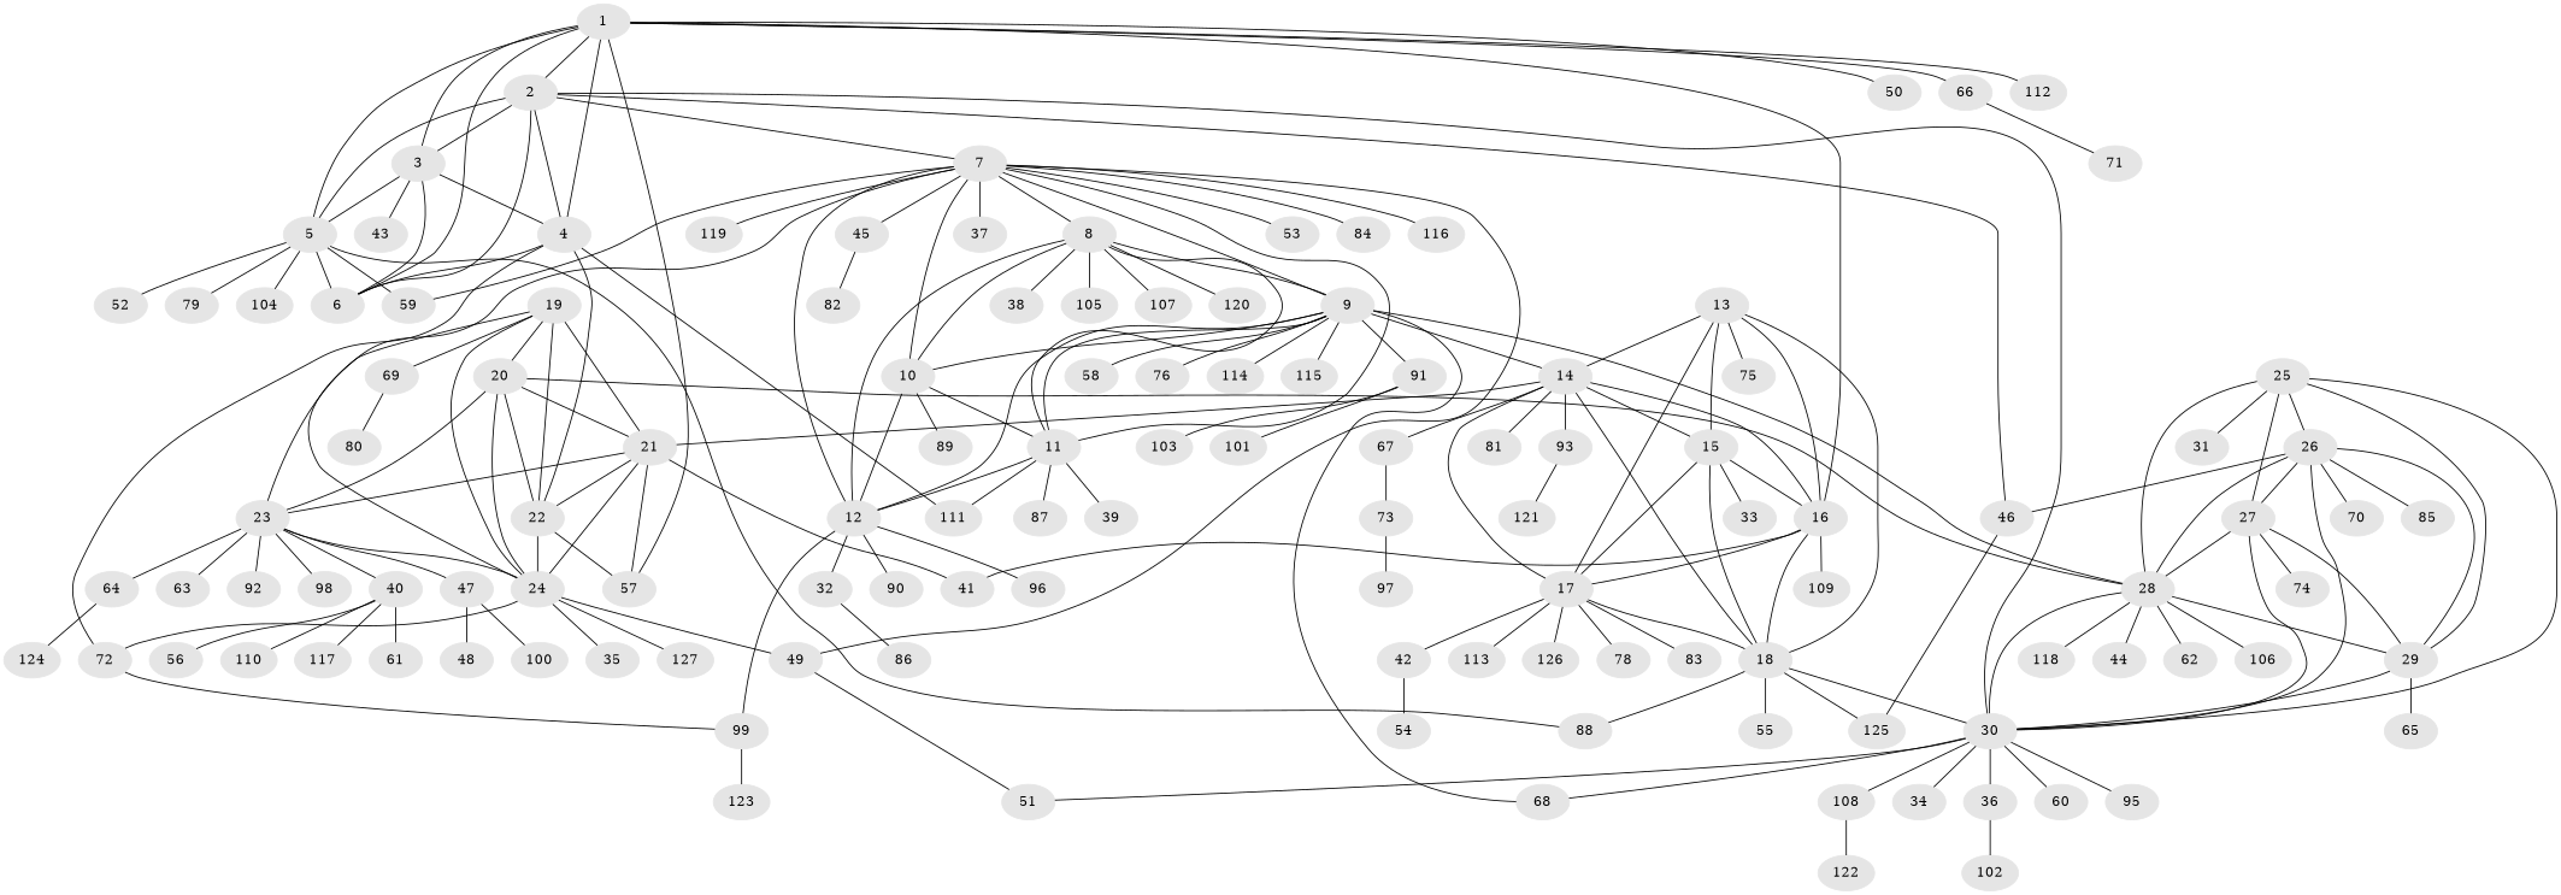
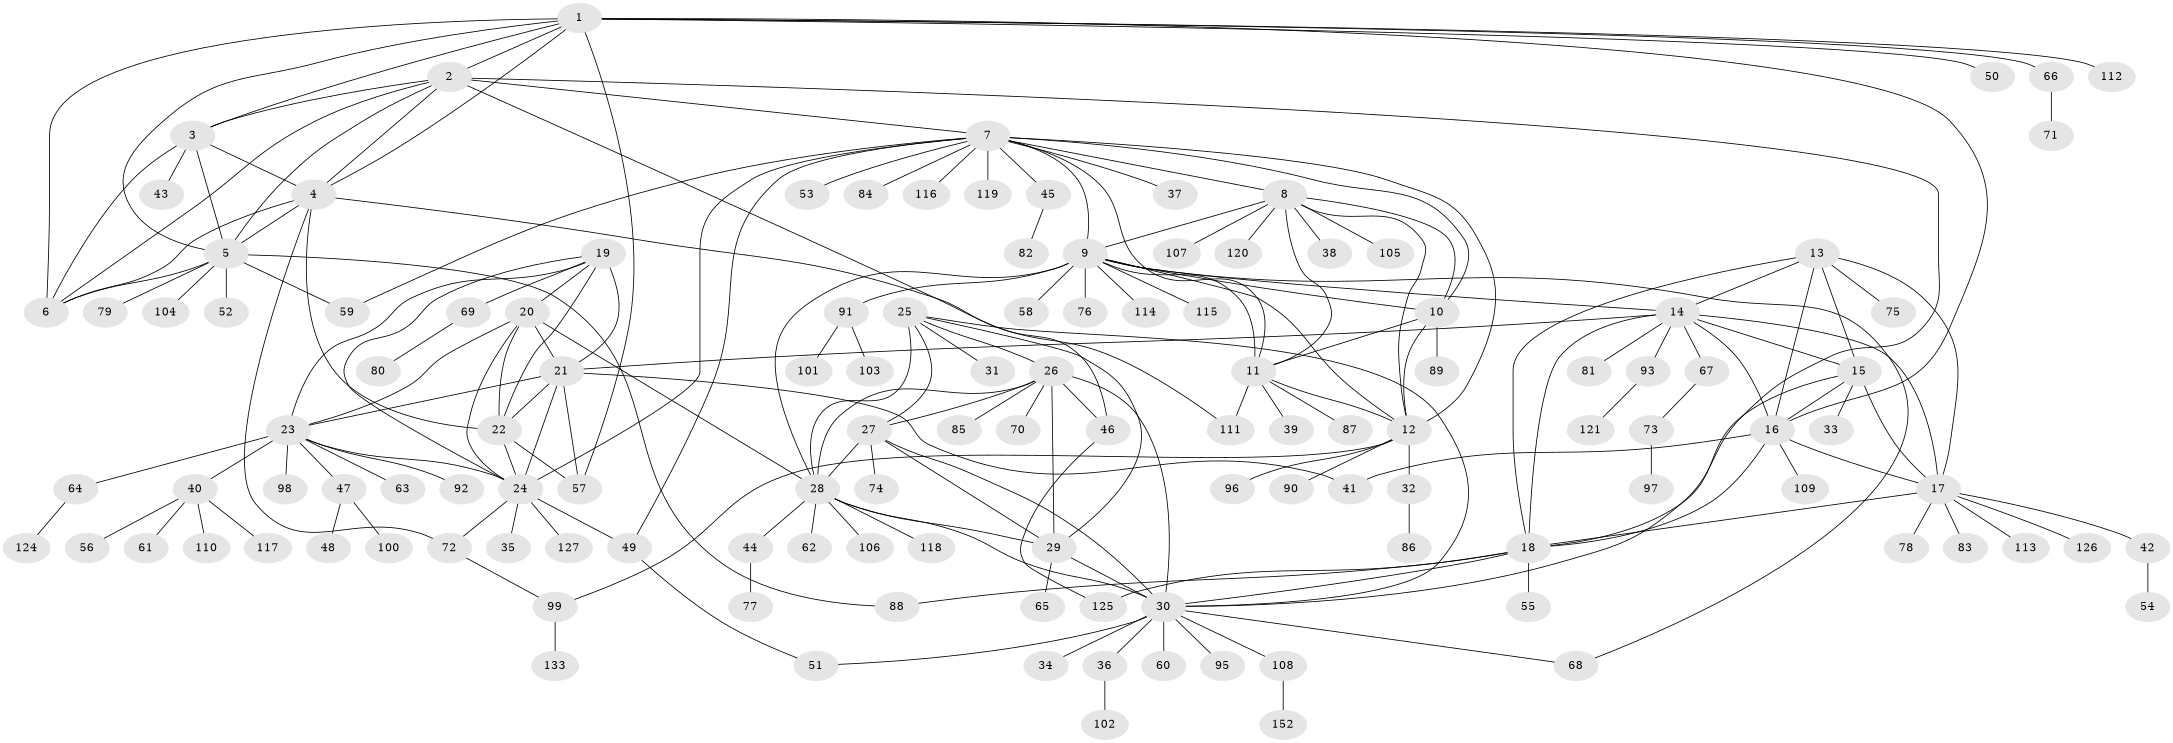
  graph {
    node [color=gray90 style=filled]
    1
    2
    3
    4
    5
    6
    16
    50
    57
    66
    112
    7
    30
    46
    43
    22
    72
    111
    52
    59
    79
    88
    104
    17
    18
    41
    109
    71
    8
    9
    10
    11
    12
    24
    37
    45
    49
    53
    84
    116
    119
    68
    34
    36
    51
    60
    95
    108
    125
    99
    38
    105
    107
    120
    14
    28
    58
    76
    91
    114
    115
    89
    39
    87
    32
    90
    96
    35
    127
    82
    15
    21
    67
    81
    93
    29
    44
    62
    106
    118
    101
    103
    86
-   123
+   123 [label=133]
    13
    75
    33
    42
    78
    83
    113
    126
    55
    23
    73
    121
    54
    19
    20
    69
    40
    47
    63
    64
    92
    98
    80
    56
    61
    110
    117
    48
    100
    124
    25
    26
    27
    31
    70
    85
    74
    65
+   77
    102
-   122
+   122 [label=152]
    97
    1 -- 2
    1 -- 3
    1 -- 4
    1 -- 5
    1 -- 6
    1 -- 16
    1 -- 50
    1 -- 57
    1 -- 66
    1 -- 112
    2 -- 3
    2 -- 4
    2 -- 5
    2 -- 6
    2 -- 7
    2 -- 30
    2 -- 46
    3 -- 4
    3 -- 5
    3 -- 6
    3 -- 43
+   4 -- 5
    4 -- 6
    4 -- 22
    4 -- 72
    4 -- 111
    5 -- 6
    5 -- 52
    5 -- 59
    5 -- 79
    5 -- 88
    5 -- 104
    16 -- 17
    16 -- 18
    16 -- 41
    16 -- 109
    66 -- 71
    7 -- 59
    7 -- 8
    7 -- 9
    7 -- 10
    7 -- 11
    7 -- 12
    7 -- 24
    7 -- 37
    7 -- 45
    7 -- 49
    7 -- 53
    7 -- 84
    7 -- 116
    7 -- 119
    30 -- 68
    30 -- 34
    30 -- 36
    30 -- 51
    30 -- 60
    30 -- 95
    30 -- 108
    46 -- 125
    22 -- 57
    22 -- 24
    72 -- 99
    17 -- 18
    17 -- 42
    17 -- 78
    17 -- 83
    17 -- 113
    17 -- 126
    18 -- 30
    18 -- 88
    18 -- 125
    18 -- 55
    8 -- 9
    8 -- 10
    8 -- 11
    8 -- 12
    8 -- 38
    8 -- 105
    8 -- 107
    8 -- 120
    9 -- 10
    9 -- 11
    9 -- 12
    9 -- 68
    9 -- 14
    9 -- 28
    9 -- 58
    9 -- 76
    9 -- 91
    9 -- 114
    9 -- 115
    10 -- 11
    10 -- 12
    10 -- 89
    11 -- 111
    11 -- 12
    11 -- 39
    11 -- 87
    12 -- 99
    12 -- 32
    12 -- 90
    12 -- 96
    24 -- 72
    24 -- 49
    24 -- 35
    24 -- 127
    45 -- 82
    49 -- 51
    36 -- 102
    108 -- 122
    99 -- 123
    14 -- 16
    14 -- 17
    14 -- 18
    14 -- 15
    14 -- 21
    14 -- 67
    14 -- 81
    14 -- 93
    28 -- 30
    28 -- 29
    28 -- 44
    28 -- 62
    28 -- 106
    28 -- 118
    91 -- 101
    91 -- 103
    32 -- 86
    15 -- 16
    15 -- 17
    15 -- 18
    15 -- 33
    21 -- 57
    21 -- 22
    21 -- 41
    21 -- 24
    21 -- 23
    67 -- 73
    93 -- 121
    29 -- 30
    29 -- 65
+   44 -- 77
    13 -- 16
    13 -- 17
    13 -- 18
    13 -- 14
    13 -- 15
    13 -- 75
    42 -- 54
    23 -- 24
    23 -- 40
    23 -- 47
    23 -- 63
    23 -- 64
    23 -- 92
    23 -- 98
    73 -- 97
    19 -- 22
    19 -- 24
    19 -- 21
    19 -- 23
    19 -- 20
    19 -- 69
    20 -- 22
    20 -- 24
    20 -- 28
    20 -- 21
    20 -- 23
    69 -- 80
    40 -- 56
    40 -- 61
    40 -- 110
    40 -- 117
    47 -- 48
    47 -- 100
    64 -- 124
    25 -- 30
    25 -- 28
    25 -- 29
    25 -- 26
    25 -- 27
    25 -- 31
    26 -- 30
    26 -- 46
    26 -- 28
    26 -- 29
    26 -- 27
    26 -- 70
    26 -- 85
    27 -- 30
    27 -- 28
    27 -- 29
    27 -- 74
  }
